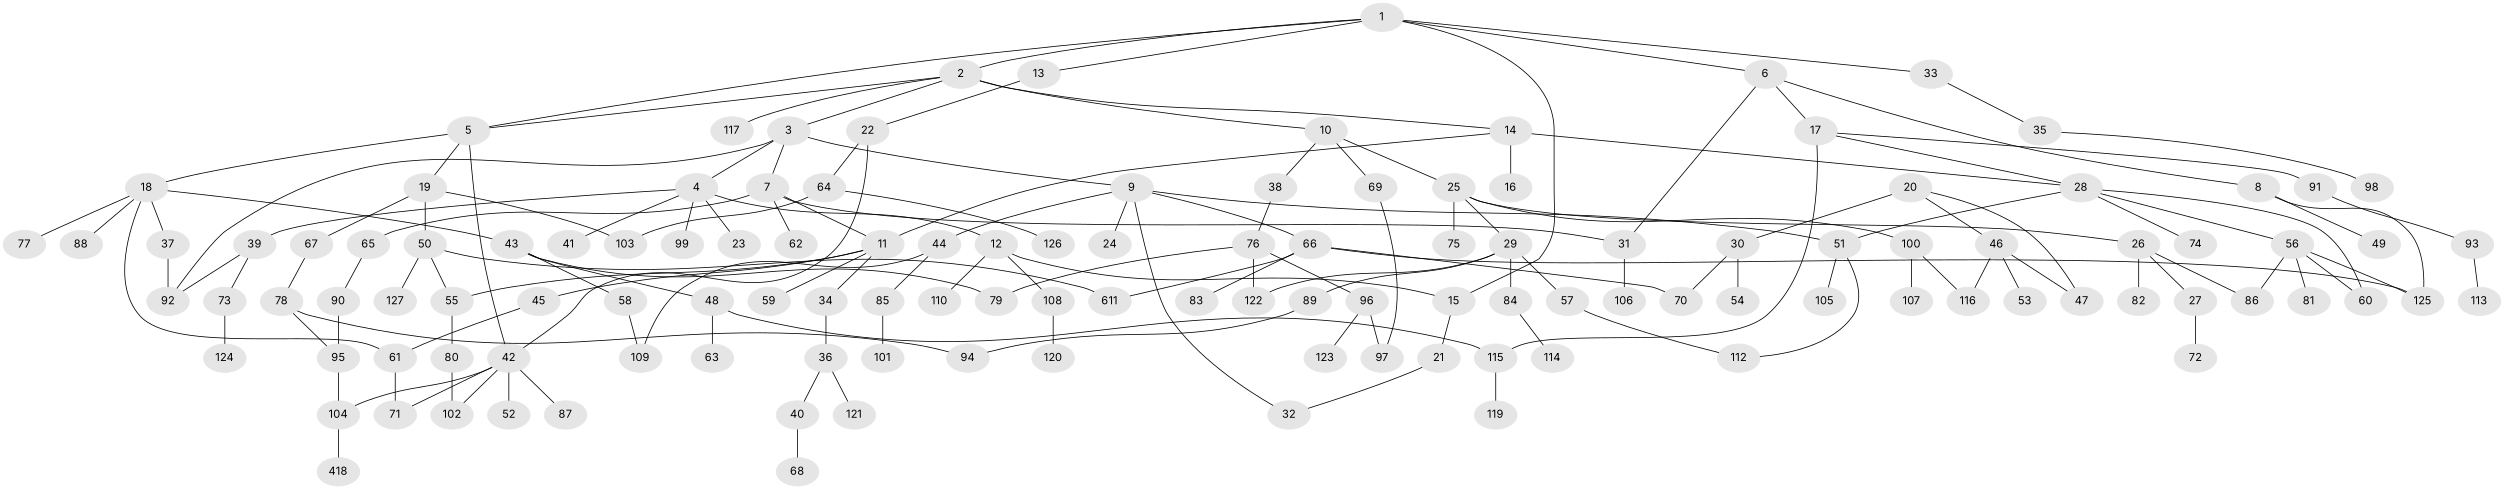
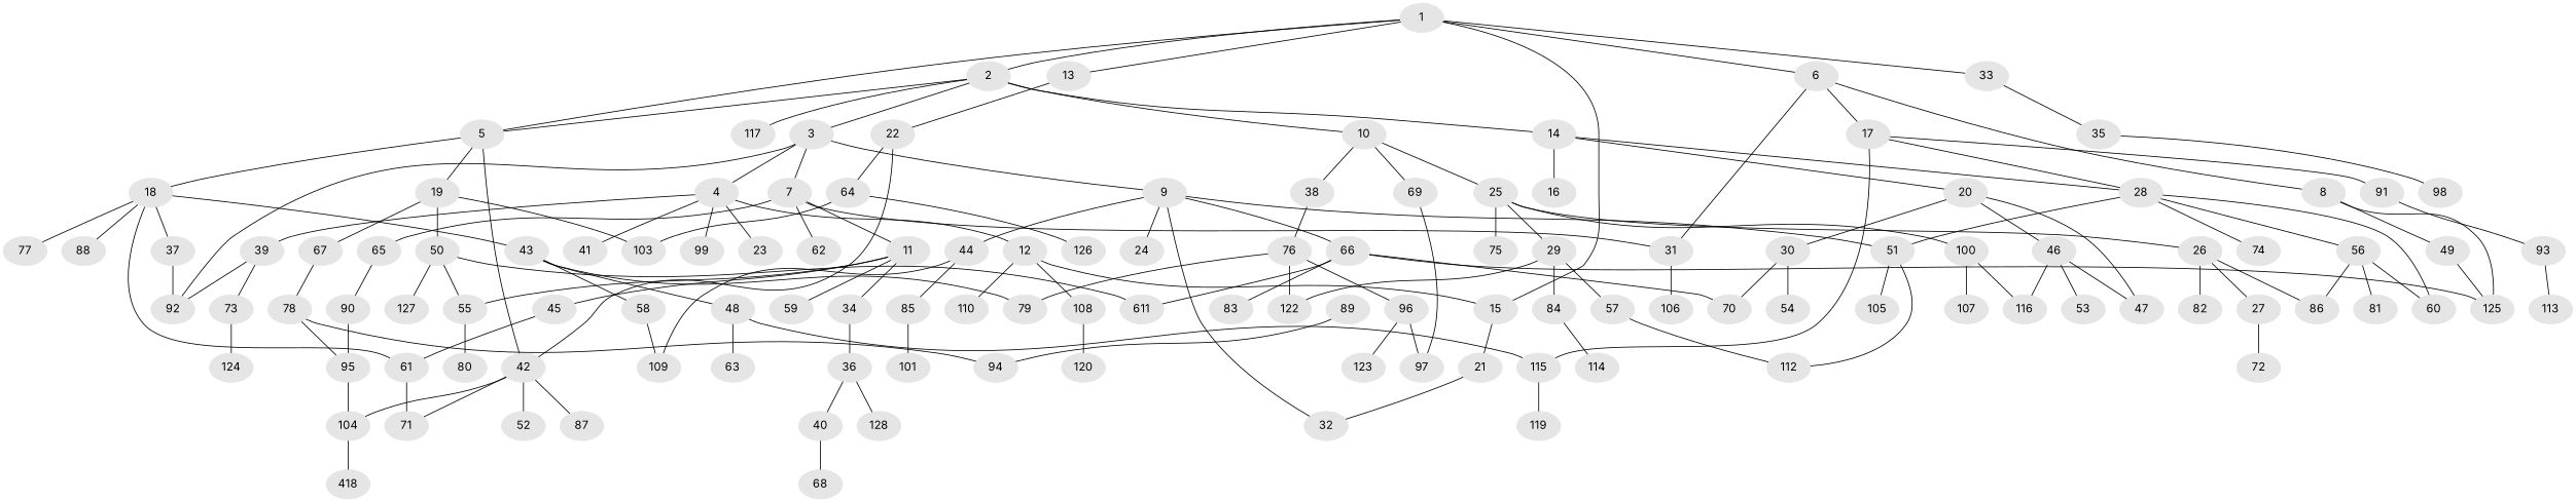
  graph {
    fontname=Inter
    node [color=gray90 fontname=Inter style=filled]
    edge [fontname=Inter]
    1
    2
    5
    6
    13
    15
    33
    3
    10
    14
    117
    18
    19
    42
    8
    17
    31
    22
    21
    35
    4
    7
    9
    92
    25
    38
    69
    16
    20
    28
    12
    23
    39
    41
    99
    11
    62
    65
    24
    32
    44
    51
    66
    108
    110
    73
    37
    43
    61
    77
    88
    50
    67
    103
    52
    71
    87
-   102
    104
    49
    125
    91
    115
    106
    34
    45
    55
    59
    90
    85
    109
    105
    112
    70
    n75 [label=611]
    83
    26
    29
    75
    100
    76
    97
    36
    80
    120
    64
    30
    46
    47
    56
    60
    74
    93
    119
    48
    58
    79
    127
    78
    54
    53
    116
    126
    27
    82
    86
    57
    84
    89
    122
    107
    72
    81
    114
    94
    98
    40
-   121
+   121 [label=128]
    68
    96
    124
    n122 [label=418]
    63
    101
    95
    123
    113
    1 -- 2
    1 -- 5
    1 -- 6
    1 -- 13
    1 -- 15
    1 -- 33
    2 -- 5
    2 -- 3
    2 -- 10
    2 -- 14
    2 -- 117
    5 -- 18
    5 -- 19
    5 -- 42
    6 -- 8
    6 -- 17
    6 -- 31
    13 -- 22
    15 -- 21
    33 -- 35
    3 -- 4
    3 -- 7
    3 -- 9
    3 -- 92
    10 -- 25
    10 -- 38
    10 -- 69
    14 -- 16
-   14 -- 11
+   14 -- 20
    14 -- 28
    18 -- 37
    18 -- 43
    18 -- 61
    18 -- 77
    18 -- 88
    19 -- 50
    19 -- 67
    19 -- 103
    42 -- 52
    42 -- 71
    42 -- 87
-   42 -- 102
    42 -- 104
    8 -- 49
    8 -- 125
    17 -- 28
    17 -- 91
    17 -- 115
    31 -- 106
    22 -- 42
    22 -- 64
    21 -- 32
    35 -- 98
    4 -- 12
    4 -- 23
    4 -- 39
    4 -- 41
    4 -- 99
    7 -- 31
    7 -- 11
    7 -- 62
    7 -- 65
    9 -- 24
    9 -- 32
    9 -- 44
    9 -- 51
    9 -- 66
    25 -- 26
    25 -- 29
    25 -- 75
    25 -- 100
    38 -- 76
    69 -- 97
    20 -- 30
    20 -- 46
    20 -- 47
    28 -- 51
    28 -- 56
    28 -- 60
    28 -- 74
    12 -- 15
    12 -- 108
    12 -- 110
    39 -- 92
    39 -- 73
    11 -- 34
    11 -- 45
    11 -- 55
    11 -- 59
    65 -- 90
    44 -- 85
    44 -- 109
    51 -- 105
    51 -- 112
    66 -- 125
    66 -- 70
    66 -- n75
    66 -- 83
    108 -- 120
    73 -- 124
    37 -- 92
    43 -- 48
    43 -- 58
    43 -- 79
    61 -- 71
    50 -- 55
    50 -- n75
    50 -- 127
    67 -- 78
    104 -- n122
    91 -- 93
    115 -- 119
    34 -- 36
    45 -- 61
    55 -- 80
    90 -- 95
    85 -- 101
    26 -- 27
    26 -- 82
    26 -- 86
    29 -- 57
    29 -- 84
-   29 -- 89
    29 -- 122
    100 -- 116
    100 -- 107
    76 -- 79
    76 -- 122
    76 -- 96
    36 -- 40
    36 -- 121
-   80 -- 102
    64 -- 103
    64 -- 126
    30 -- 70
    30 -- 54
    46 -- 47
    46 -- 53
    46 -- 116
-   56 -- 125
+   49 -- 125
    56 -- 60
    56 -- 86
    56 -- 81
    93 -- 113
    48 -- 115
    48 -- 63
    58 -- 109
    78 -- 94
    78 -- 95
    27 -- 72
    57 -- 112
    84 -- 114
    89 -- 94
    40 -- 68
    96 -- 97
    96 -- 123
    95 -- 104
  }
